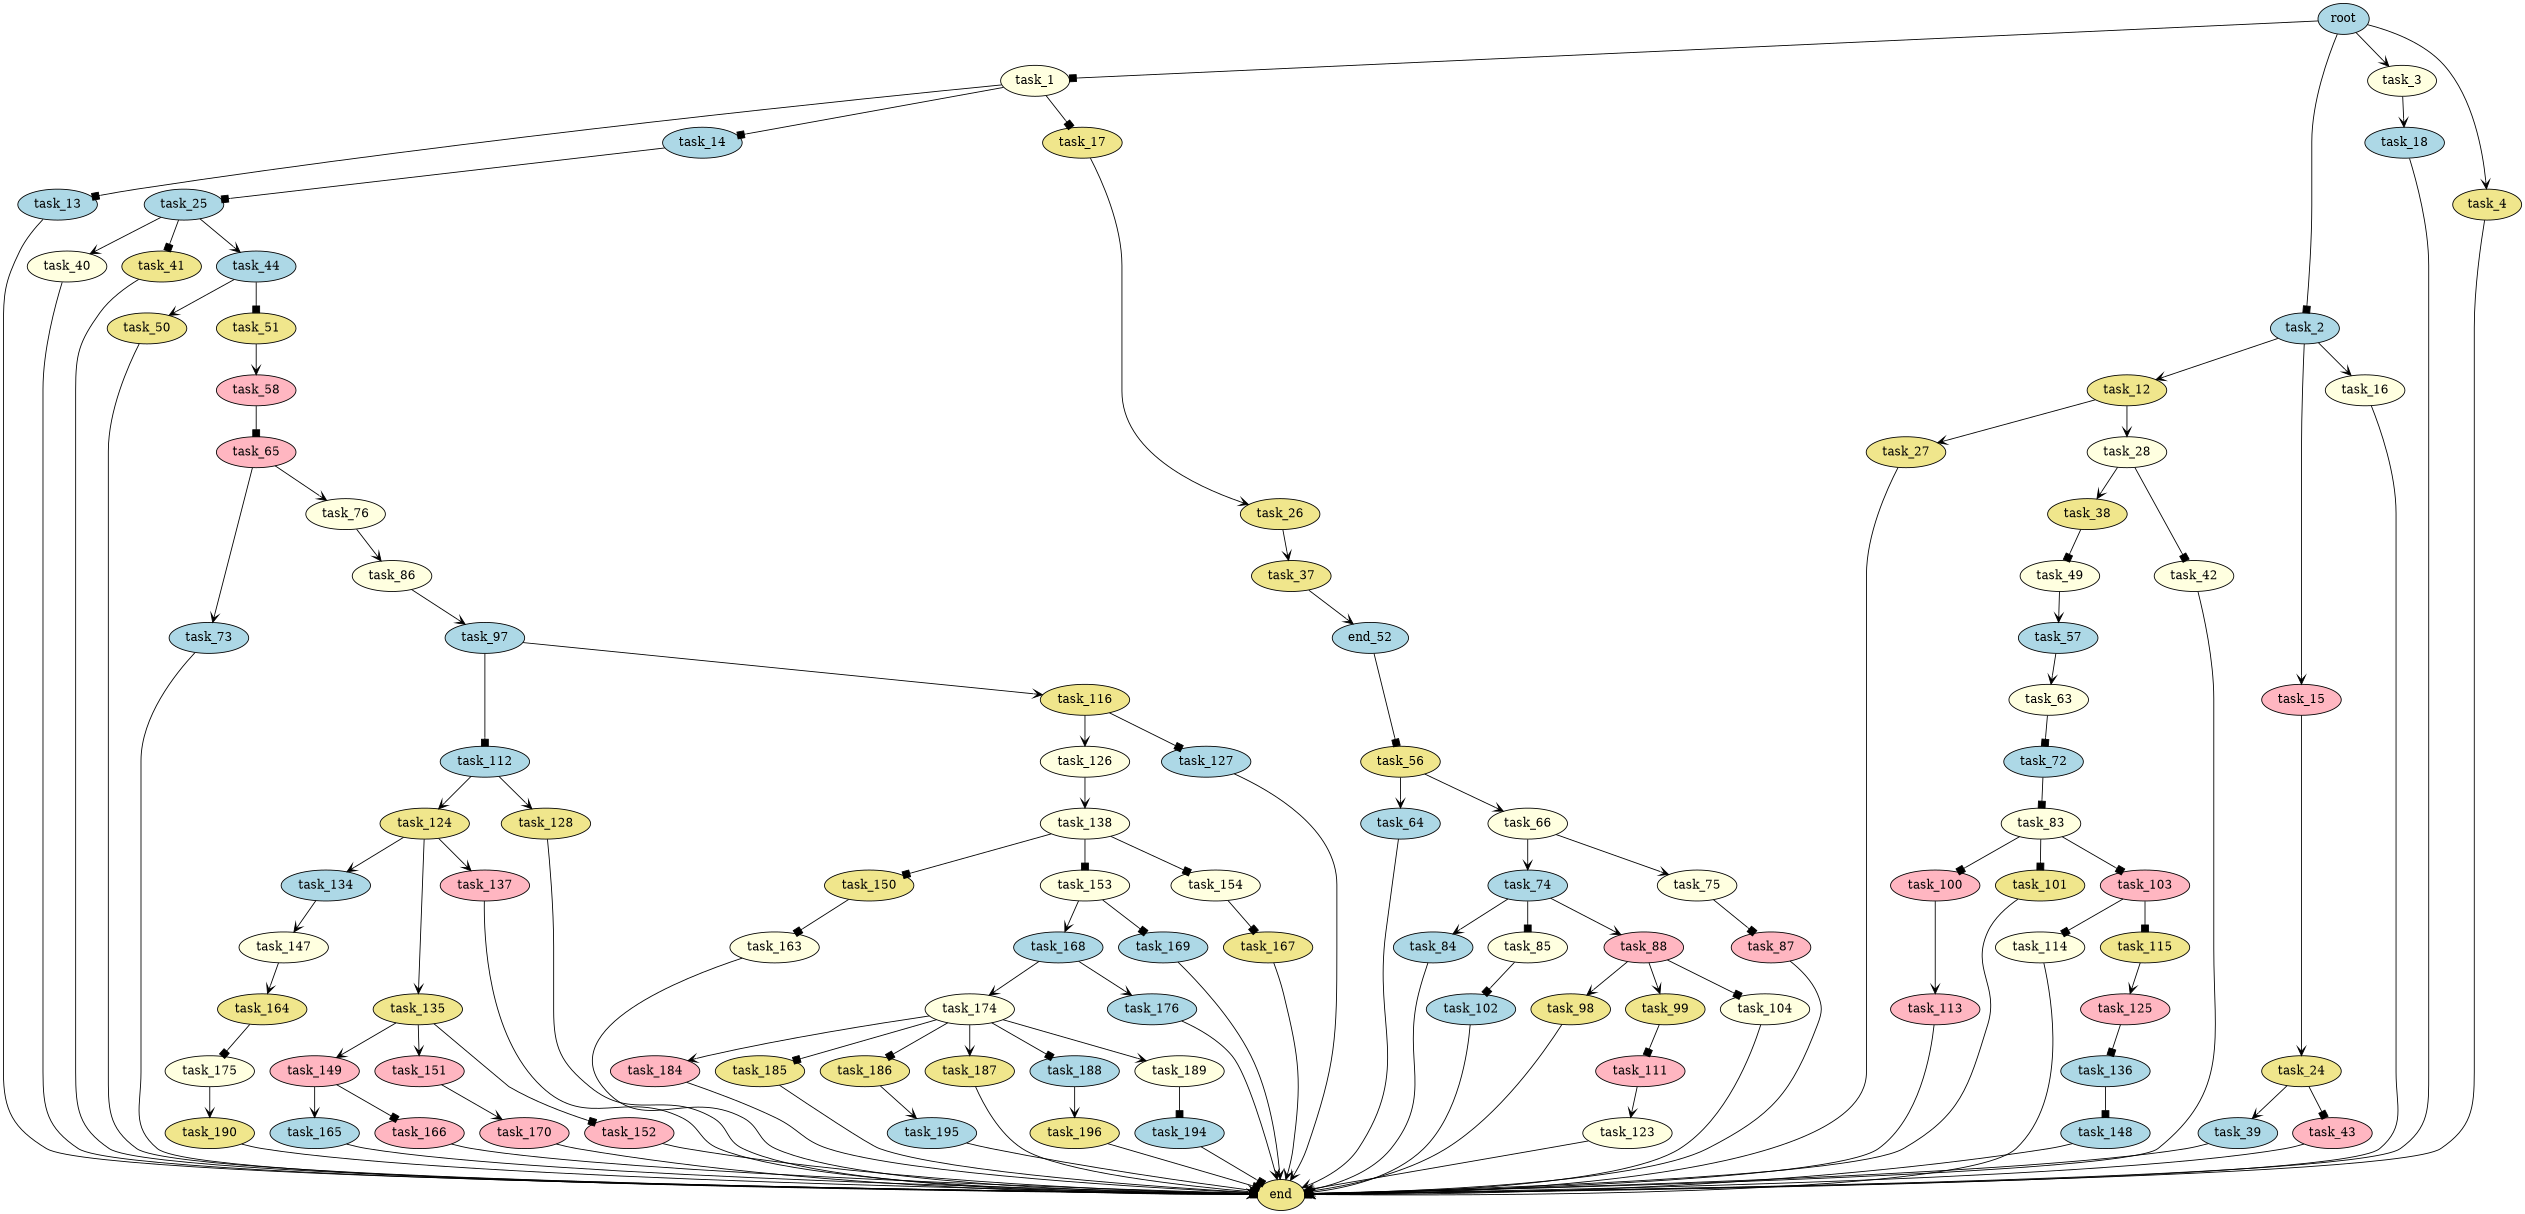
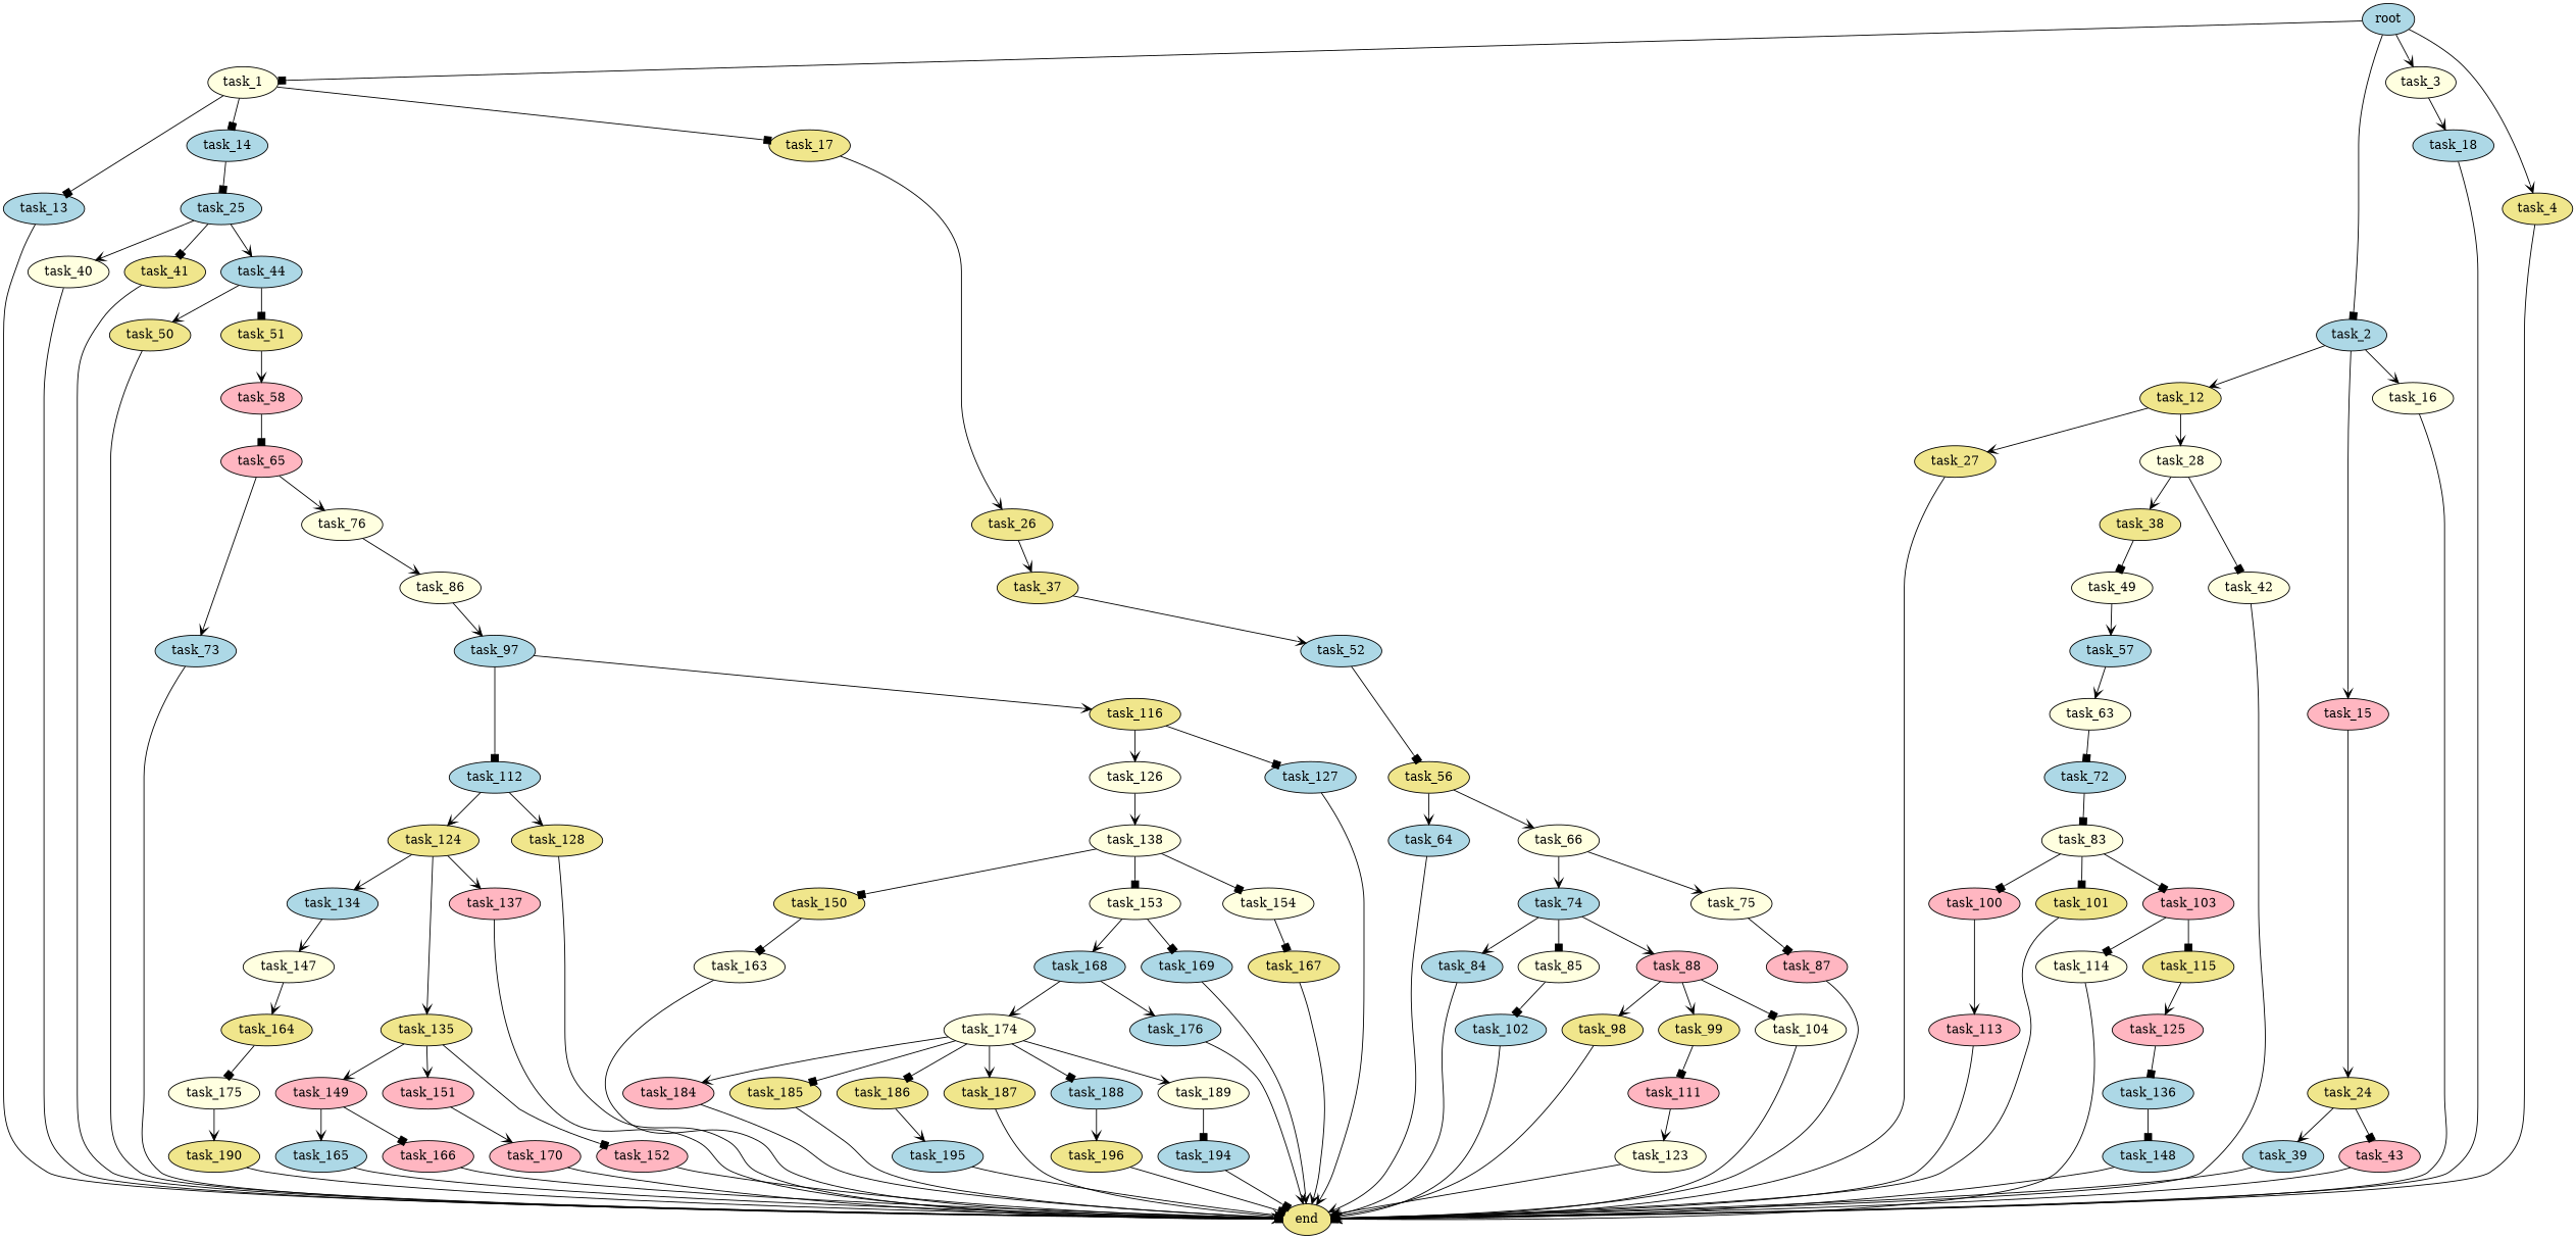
  digraph {
    node [fillcolor=lightblue style=filled]
    edge [arrowhead=vee]
    task_1 [fillcolor=lightyellow]
    root
    task_2
    task_3 [fillcolor=lightyellow]
    task_4 [fillcolor=khaki]
    task_13
    task_14
    task_17 [fillcolor=khaki]
    task_12 [fillcolor=khaki]
    task_15 [fillcolor=lightpink]
    task_16 [fillcolor=lightyellow]
    task_18
    end [fillcolor=khaki]
    task_25
    task_26 [fillcolor=khaki]
    task_27 [fillcolor=khaki]
    task_28 [fillcolor=lightyellow]
    task_24 [fillcolor=khaki]
    task_40 [fillcolor=lightyellow]
    task_41 [fillcolor=khaki]
    task_44
    task_37 [fillcolor=khaki]
    task_38 [fillcolor=khaki]
    task_42 [fillcolor=lightyellow]
    task_39
    task_43 [fillcolor=lightpink]
    task_49 [fillcolor=lightyellow]
    task_50 [fillcolor=khaki]
    task_51 [fillcolor=khaki]
-   task_52 [label=end_52]
+   task_52
    task_58 [fillcolor=lightpink]
    task_56 [fillcolor=khaki]
    task_57
    task_64
    task_66 [fillcolor=lightyellow]
    task_63 [fillcolor=lightyellow]
    task_65 [fillcolor=lightpink]
    task_72
    task_73
    task_76 [fillcolor=lightyellow]
    task_74
    task_75 [fillcolor=lightyellow]
    task_84
    task_85 [fillcolor=lightyellow]
    task_88 [fillcolor=lightpink]
    task_87 [fillcolor=lightpink]
    task_83 [fillcolor=lightyellow]
    task_86 [fillcolor=lightyellow]
    task_100 [fillcolor=lightpink]
    task_101 [fillcolor=khaki]
    task_103 [fillcolor=lightpink]
    task_97
    task_102
    task_98 [fillcolor=khaki]
    task_99 [fillcolor=khaki]
    task_104 [fillcolor=lightyellow]
    task_113 [fillcolor=lightpink]
    task_114 [fillcolor=lightyellow]
    task_115 [fillcolor=khaki]
    task_111 [fillcolor=lightpink]
    task_112
    task_116 [fillcolor=khaki]
    task_125 [fillcolor=lightpink]
    task_124 [fillcolor=khaki]
    task_128 [fillcolor=khaki]
    task_126 [fillcolor=lightyellow]
    task_127
    task_123 [fillcolor=lightyellow]
    task_134
    task_135 [fillcolor=khaki]
    task_137 [fillcolor=lightpink]
    task_138 [fillcolor=lightyellow]
    task_136
    task_147 [fillcolor=lightyellow]
    task_149 [fillcolor=lightpink]
    task_151 [fillcolor=lightpink]
    task_152 [fillcolor=lightpink]
    task_148
    task_150 [fillcolor=khaki]
    task_153 [fillcolor=lightyellow]
    task_154 [fillcolor=lightyellow]
    task_164 [fillcolor=khaki]
    task_165
    task_166 [fillcolor=lightpink]
    task_170 [fillcolor=lightpink]
    task_163 [fillcolor=lightyellow]
    task_168
    task_169
    task_167 [fillcolor=khaki]
    task_175 [fillcolor=lightyellow]
    task_174 [fillcolor=lightyellow]
    task_176
    task_190 [fillcolor=khaki]
    task_184 [fillcolor=lightpink]
    task_185 [fillcolor=khaki]
    task_186 [fillcolor=khaki]
    task_187 [fillcolor=khaki]
    task_188
    task_189 [fillcolor=lightyellow]
    task_195
    task_196 [fillcolor=khaki]
    task_194
    task_1 -> task_13 [arrowhead=box]
    task_1 -> task_14 [arrowhead=box]
    task_1 -> task_17 [arrowhead=box]
    root -> task_1 [arrowhead=box]
    root -> task_2 [arrowhead=box]
    root -> task_3
    root -> task_4
    task_2 -> task_12
    task_2 -> task_15
    task_2 -> task_16
    task_3 -> task_18
    task_4 -> end
    task_13 -> end [arrowhead=box]
    task_14 -> task_25 [arrowhead=box]
    task_17 -> task_26
    task_12 -> task_27
    task_12 -> task_28
    task_15 -> task_24
    task_16 -> end [arrowhead=box]
    task_18 -> end
    task_25 -> task_40
    task_25 -> task_41 [arrowhead=box]
    task_25 -> task_44
    task_26 -> task_37
    task_27 -> end
    task_28 -> task_38
    task_28 -> task_42 [arrowhead=box]
    task_24 -> task_39
    task_24 -> task_43 [arrowhead=box]
    task_40 -> end [arrowhead=box]
    task_41 -> end
    task_44 -> task_50
    task_44 -> task_51 [arrowhead=box]
    task_37 -> task_52
    task_38 -> task_49 [arrowhead=box]
    task_42 -> end
    task_39 -> end [arrowhead=box]
    task_43 -> end [arrowhead=box]
    task_49 -> task_57
    task_50 -> end [arrowhead=box]
    task_51 -> task_58
    task_52 -> task_56 [arrowhead=box]
    task_58 -> task_65 [arrowhead=box]
    task_56 -> task_64
    task_56 -> task_66
    task_57 -> task_63
    task_64 -> end
    task_66 -> task_74
    task_66 -> task_75
    task_63 -> task_72 [arrowhead=box]
    task_65 -> task_73
    task_65 -> task_76
    task_72 -> task_83 [arrowhead=box]
    task_73 -> end
    task_76 -> task_86
    task_74 -> task_84
    task_74 -> task_85 [arrowhead=box]
    task_74 -> task_88
    task_75 -> task_87 [arrowhead=box]
    task_84 -> end
    task_85 -> task_102 [arrowhead=box]
    task_88 -> task_98
    task_88 -> task_99
    task_88 -> task_104 [arrowhead=box]
    task_87 -> end
    task_83 -> task_100 [arrowhead=box]
    task_83 -> task_101 [arrowhead=box]
    task_83 -> task_103 [arrowhead=box]
    task_86 -> task_97
    task_100 -> task_113
    task_101 -> end
    task_103 -> task_114 [arrowhead=box]
    task_103 -> task_115 [arrowhead=box]
    task_97 -> task_112 [arrowhead=box]
    task_97 -> task_116
    task_102 -> end
    task_98 -> end
    task_99 -> task_111 [arrowhead=box]
    task_104 -> end [arrowhead=box]
    task_113 -> end
    task_114 -> end [arrowhead=box]
    task_115 -> task_125
    task_111 -> task_123
    task_112 -> task_124
    task_112 -> task_128
    task_116 -> task_126
    task_116 -> task_127 [arrowhead=box]
    task_125 -> task_136 [arrowhead=box]
    task_124 -> task_134
    task_124 -> task_135
    task_124 -> task_137
    task_128 -> end [arrowhead=box]
    task_126 -> task_138
    task_127 -> end
    task_123 -> end
    task_134 -> task_147
    task_135 -> task_149
    task_135 -> task_151
    task_135 -> task_152 [arrowhead=box]
    task_137 -> end [arrowhead=box]
    task_138 -> task_150 [arrowhead=box]
    task_138 -> task_153 [arrowhead=box]
    task_138 -> task_154 [arrowhead=box]
    task_136 -> task_148 [arrowhead=box]
    task_147 -> task_164
    task_149 -> task_165
    task_149 -> task_166 [arrowhead=box]
    task_151 -> task_170
    task_152 -> end [arrowhead=box]
    task_148 -> end [arrowhead=box]
    task_150 -> task_163 [arrowhead=box]
    task_153 -> task_168
    task_153 -> task_169 [arrowhead=box]
    task_154 -> task_167 [arrowhead=box]
    task_164 -> task_175 [arrowhead=box]
    task_165 -> end [arrowhead=box]
    task_166 -> end [arrowhead=box]
    task_170 -> end [arrowhead=box]
    task_163 -> end
    task_168 -> task_174
    task_168 -> task_176
    task_169 -> end
    task_167 -> end
    task_175 -> task_190
    task_174 -> task_184
    task_174 -> task_185 [arrowhead=box]
    task_174 -> task_186 [arrowhead=box]
    task_174 -> task_187
    task_174 -> task_188 [arrowhead=box]
    task_174 -> task_189
    task_176 -> end
    task_190 -> end
    task_184 -> end [arrowhead=box]
    task_185 -> end [arrowhead=box]
    task_186 -> task_195
    task_187 -> end [arrowhead=box]
    task_188 -> task_196
    task_189 -> task_194 [arrowhead=box]
    task_195 -> end
    task_196 -> end [arrowhead=box]
    task_194 -> end [arrowhead=box]
  }
